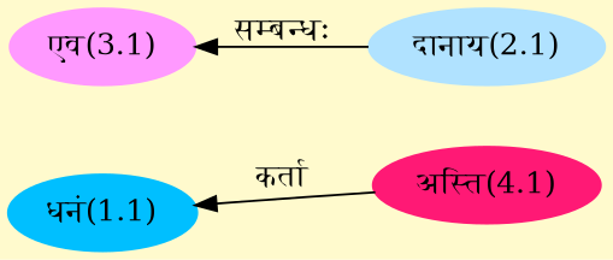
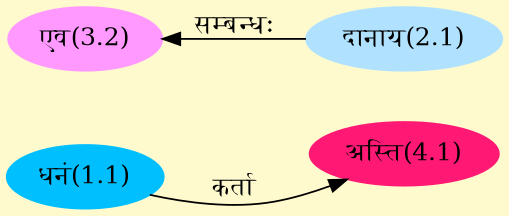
  digraph {
    bgcolor=lemonchiffon1
    compound=true
    rankdir=LR
    node [style=filled]
    edge [dir=back]
    n1 [color="#00BFFF" label="धनं(1.1)"]
    n2 [color="#FF1975" label="अस्ति(4.1)"]
    n3 [color="#B0E2FF" label="दानाय(2.1)"]
-   n4 [color="#FF99FF" label="एव(3.1)"]
-   n1 -> n2 [label="कर्ता"]
+   n4 [color="#FF99FF" label="एव(3.2)"]
+   n2 -> n1 [label="कर्ता"]
    n4 -> n3 [label="सम्बन्धः"]
  }
